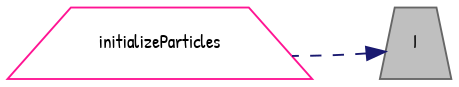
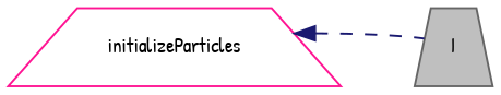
  digraph {
    rankdir=RL
    fontname="Patrick Hand"
    node [fontname="Patrick Hand" fontsize=10 shape=trapezium style=filled]
    n1 [color=gray40 fillcolor=grey75 fontcolor=black height=0.2 label=I width=0.4]
    n2 [color=deeppink fillcolor=white height=0.2 label=initializeParticles width=0.4]
-   n1 -> n2 [color=midnightblue dir=back fontname="Patrick Hand" fontsize=10 labelfontname=Helvetica labelfontsize=10 style=dashed]
+   n2 -> n1 [color=midnightblue dir=back fontname="Patrick Hand" fontsize=10 labelfontname=Helvetica labelfontsize=10 style=dashed]
  }
